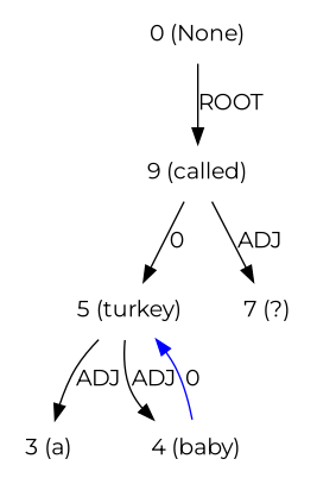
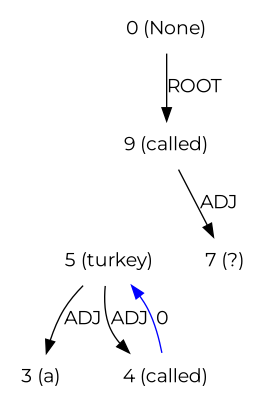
  digraph {
    fontname=Montserrat
    node [fontname=Montserrat shape=plaintext]
    edge [dir=forward fontname=Montserrat]
    n1 [label="0 (None)"]
    n2 [label="9 (called)"]
    n3 [label="5 (turkey)"]
    n4 [label="7 (?)"]
    n5 [label="3 (a)"]
-   n6 [label="4 (baby)"]
+   n6 [label="4 (called)"]
    n1 -> n2 [label=ROOT]
-   n2 -> n3 [label=0]
    n2 -> n4 [label=ADJ]
    n3 -> n5 [label=ADJ]
    n3 -> n6 [label=ADJ]
    n6 -> n3 [color=blue label=0]
  }
